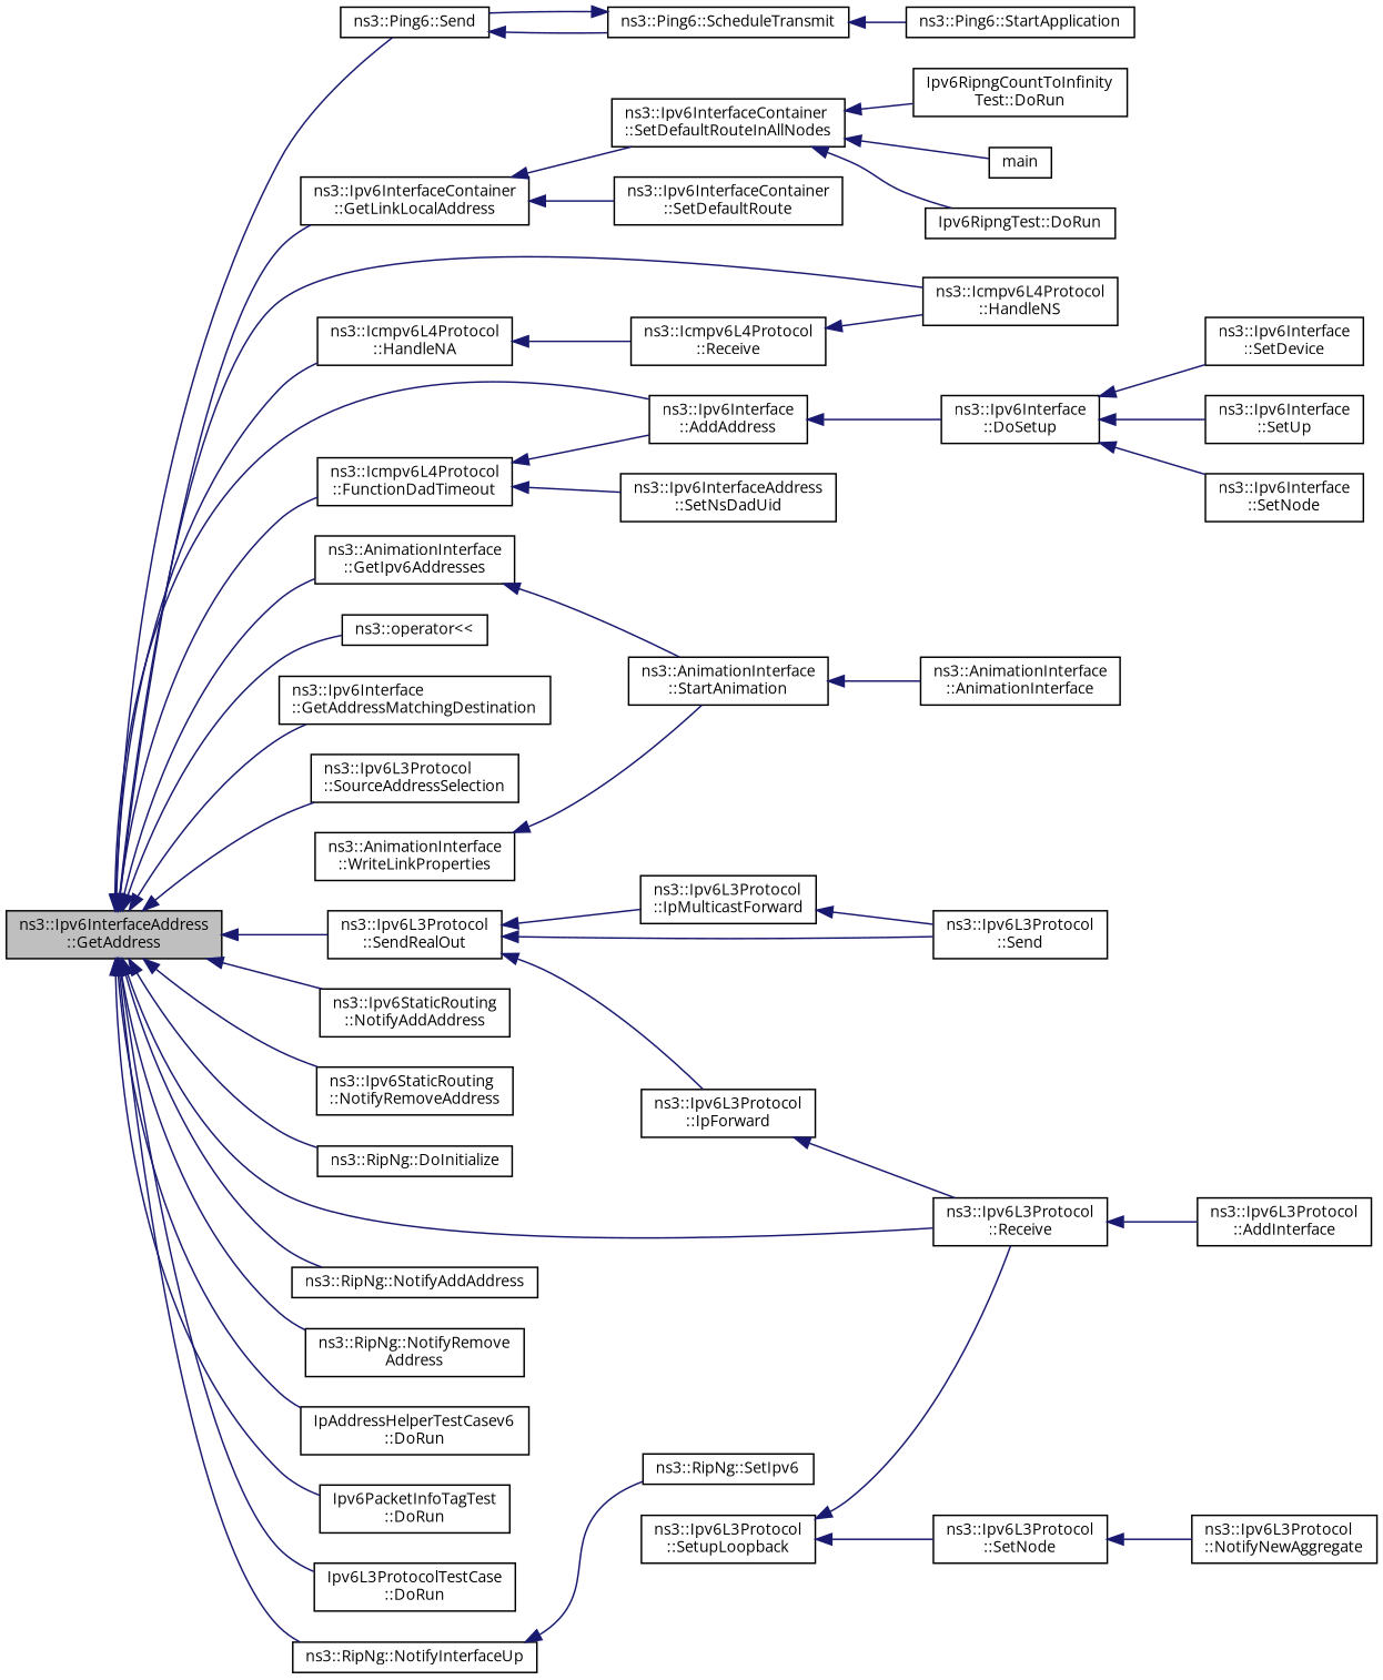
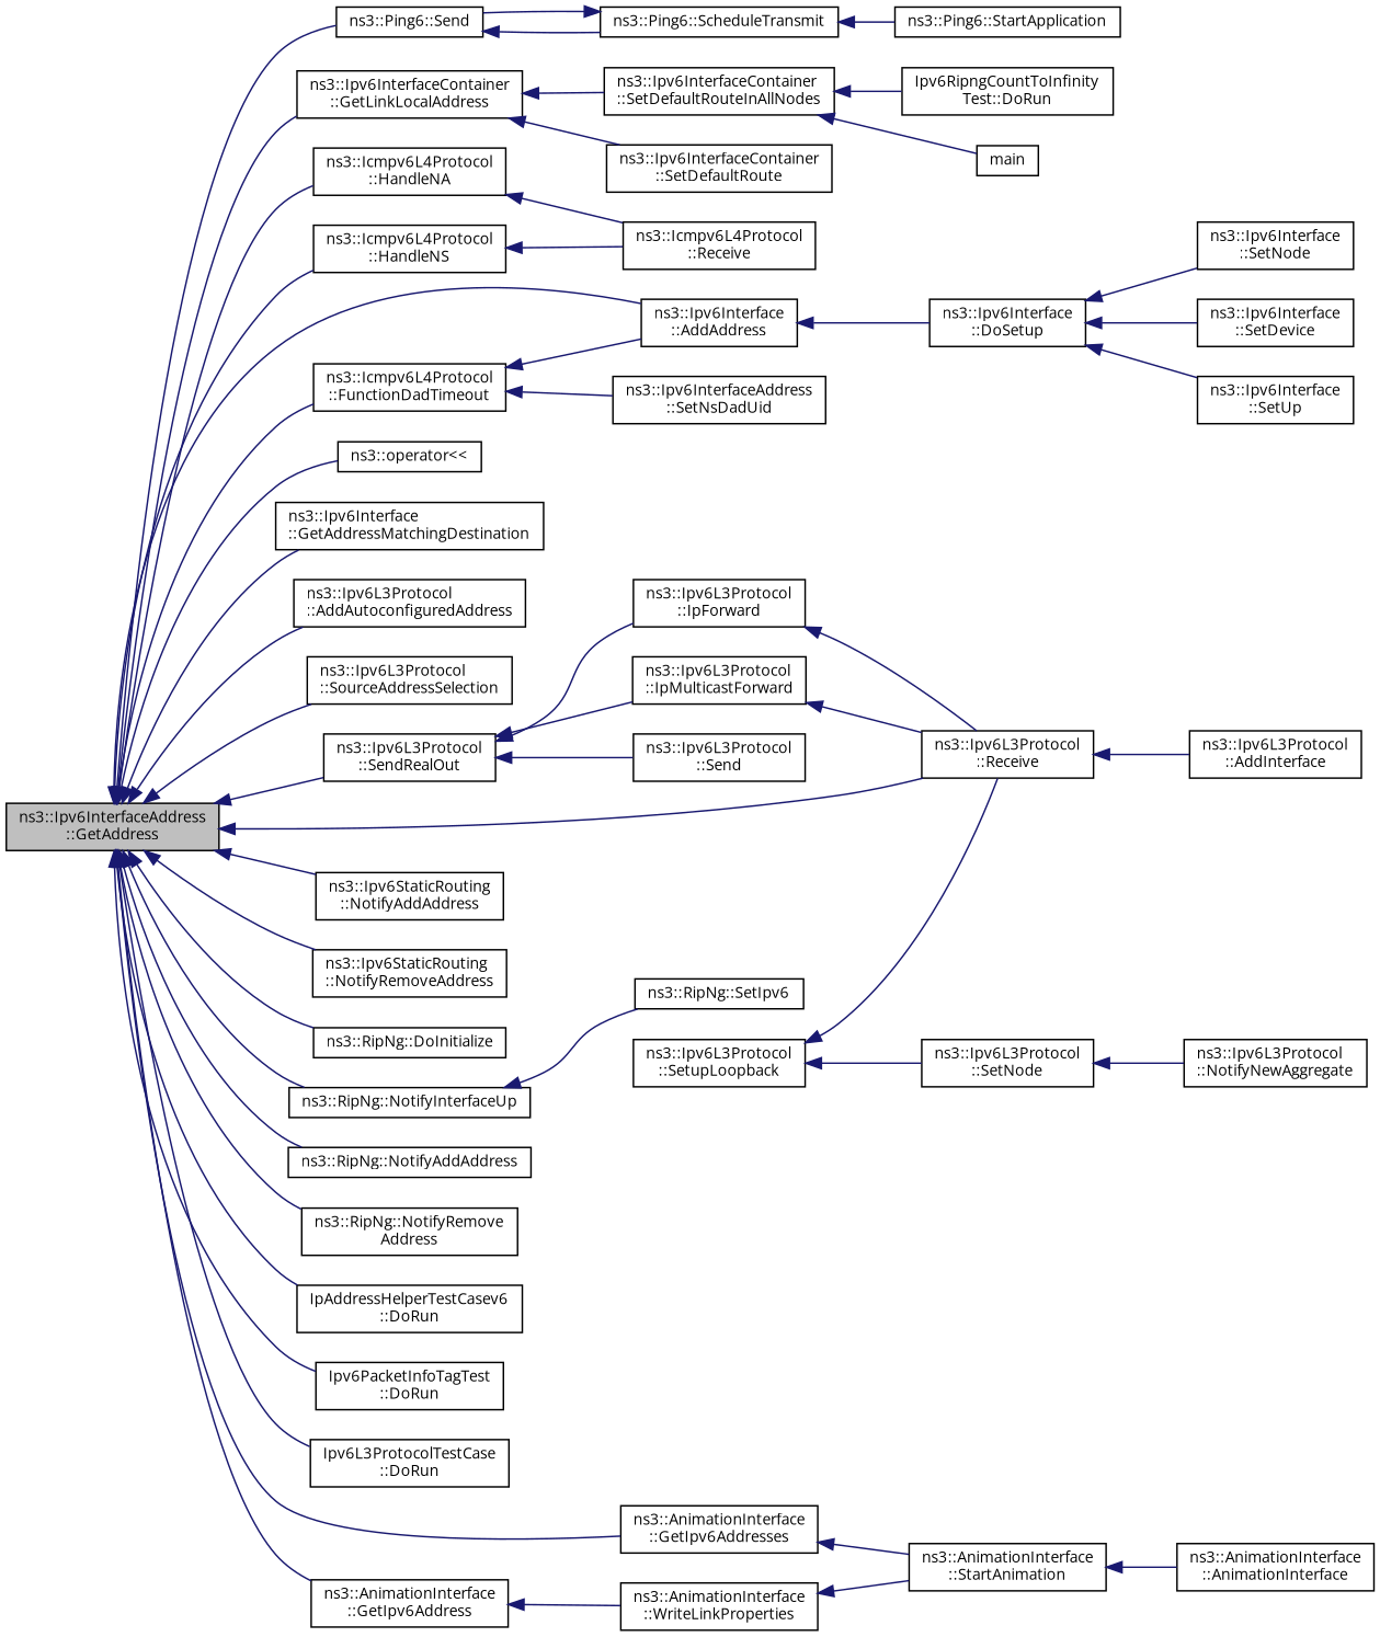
  digraph {
    fontname="Open Sans"
    rankdir=LR
    node [color=black fillcolor=white fontname="Open Sans" fontsize=10 shape=record style=filled]
    edge [color=midnightblue dir=back fontname="Open Sans" fontsize=10 labelfontname=Helvetica labelfontsize=10 style=solid]
    n1 [fillcolor=grey75 fontcolor=black height=0.2 label="ns3::Ipv6InterfaceAddress\l::GetAddress" width=0.4]
    n2 [height=0.2 label="ns3::Ping6::Send" width=0.4]
    n3 [height=0.2 label="ns3::Ipv6InterfaceContainer\l::GetLinkLocalAddress" width=0.4]
    n4 [height=0.2 label="ns3::Icmpv6L4Protocol\l::HandleNS" width=0.4]
    n5 [height=0.2 label="ns3::Icmpv6L4Protocol\l::HandleNA" width=0.4]
    n6 [height=0.2 label="ns3::Icmpv6L4Protocol\l::FunctionDadTimeout" width=0.4]
    n7 [height=0.2 label="ns3::Ipv6Interface\l::AddAddress" width=0.4]
    n8 [height=0.2 label="ns3::operator\<\<" width=0.4]
    n9 [height=0.2 label="ns3::Ipv6Interface\l::GetAddressMatchingDestination" width=0.4]
+   n10 [height=0.2 label="ns3::Ipv6L3Protocol\l::AddAutoconfiguredAddress" width=0.4]
    n11 [height=0.2 label="ns3::Ipv6L3Protocol\l::SourceAddressSelection" width=0.4]
    n12 [height=0.2 label="ns3::Ipv6L3Protocol\l::Receive" width=0.4]
    n13 [height=0.2 label="ns3::Ipv6L3Protocol\l::SendRealOut" width=0.4]
    n14 [height=0.2 label="ns3::Ipv6StaticRouting\l::NotifyAddAddress" width=0.4]
    n15 [height=0.2 label="ns3::Ipv6StaticRouting\l::NotifyRemoveAddress" width=0.4]
    n16 [height=0.2 label="ns3::RipNg::DoInitialize" width=0.4]
    n17 [height=0.2 label="ns3::RipNg::NotifyInterfaceUp" width=0.4]
    n18 [height=0.2 label="ns3::RipNg::NotifyAddAddress" width=0.4]
    n19 [height=0.2 label="ns3::RipNg::NotifyRemove\lAddress" width=0.4]
    n20 [height=0.2 label="IpAddressHelperTestCasev6\l::DoRun" width=0.4]
    n21 [height=0.2 label="Ipv6PacketInfoTagTest\l::DoRun" width=0.4]
    n22 [height=0.2 label="Ipv6L3ProtocolTestCase\l::DoRun" width=0.4]
+   n23 [height=0.2 label="ns3::AnimationInterface\l::GetIpv6Address" width=0.4]
    n24 [height=0.2 label="ns3::AnimationInterface\l::GetIpv6Addresses" width=0.4]
    n25 [height=0.2 label="ns3::Ping6::ScheduleTransmit" width=0.4]
    n26 [height=0.2 label="ns3::Ipv6InterfaceContainer\l::SetDefaultRouteInAllNodes" width=0.4]
    n27 [height=0.2 label="ns3::Ipv6InterfaceContainer\l::SetDefaultRoute" width=0.4]
    n28 [height=0.2 label="ns3::Icmpv6L4Protocol\l::Receive" width=0.4]
    n29 [height=0.2 label="ns3::Ipv6InterfaceAddress\l::SetNsDadUid" width=0.4]
    n30 [height=0.2 label="ns3::Ipv6Interface\l::DoSetup" width=0.4]
    n31 [height=0.2 label="ns3::Ipv6L3Protocol\l::AddInterface" width=0.4]
    n32 [height=0.2 label="ns3::Ipv6L3Protocol\l::Send" width=0.4]
    n33 [height=0.2 label="ns3::Ipv6L3Protocol\l::IpForward" width=0.4]
    n34 [height=0.2 label="ns3::Ipv6L3Protocol\l::IpMulticastForward" width=0.4]
    n35 [height=0.2 label="ns3::RipNg::SetIpv6" width=0.4]
    n36 [height=0.2 label="ns3::AnimationInterface\l::WriteLinkProperties" width=0.4]
    n37 [height=0.2 label="ns3::AnimationInterface\l::StartAnimation" width=0.4]
    n38 [height=0.2 label="ns3::Ping6::StartApplication" width=0.4]
    n39 [height=0.2 label=main width=0.4]
-   n40 [height=0.2 label="Ipv6RipngTest::DoRun" width=0.4]
    n41 [height=0.2 label="Ipv6RipngCountToInfinity\lTest::DoRun" width=0.4]
    n42 [height=0.2 label="ns3::Ipv6Interface\l::SetNode" width=0.4]
    n43 [height=0.2 label="ns3::Ipv6Interface\l::SetDevice" width=0.4]
    n44 [height=0.2 label="ns3::Ipv6Interface\l::SetUp" width=0.4]
    n45 [height=0.2 label="ns3::Ipv6L3Protocol\l::SetupLoopback" width=0.4]
    n46 [height=0.2 label="ns3::Ipv6L3Protocol\l::SetNode" width=0.4]
    n47 [height=0.2 label="ns3::Ipv6L3Protocol\l::NotifyNewAggregate" width=0.4]
    n48 [height=0.2 label="ns3::AnimationInterface\l::AnimationInterface" width=0.4]
    n1 -> n2
    n1 -> n3
    n1 -> n4
    n1 -> n5
    n1 -> n6
    n1 -> n7
    n1 -> n8
    n1 -> n9
+   n1 -> n10
    n1 -> n11
    n1 -> n12
    n1 -> n13
    n1 -> n14
    n1 -> n15
    n1 -> n16
    n1 -> n17
    n1 -> n18
    n1 -> n19
    n1 -> n20
    n1 -> n21
    n1 -> n22
+   n1 -> n23
    n1 -> n24
    n2 -> n25
    n3 -> n26
    n3 -> n27
-   n28 -> n4
+   n4 -> n28
    n5 -> n28
    n6 -> n7
    n6 -> n29
    n7 -> n30
    n12 -> n31
    n13 -> n32
    n13 -> n33
    n13 -> n34
    n17 -> n35
+   n23 -> n36
    n24 -> n37
    n25 -> n2
    n25 -> n38
    n26 -> n39
-   n26 -> n40
    n26 -> n41
    n30 -> n42
    n30 -> n43
    n30 -> n44
    n33 -> n12
-   n34 -> n32
+   n34 -> n12
    n36 -> n37
    n37 -> n48
    n45 -> n12
    n45 -> n46
    n46 -> n47
  }
